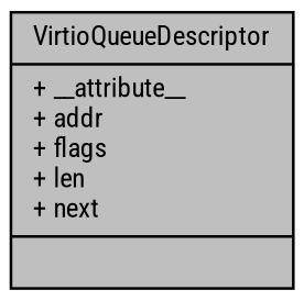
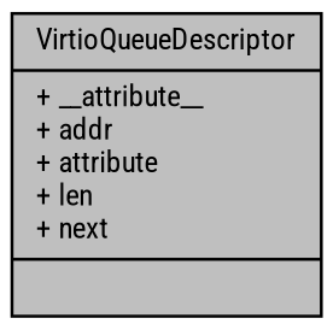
  digraph {
    fontname="Roboto Condensed"
-   n1 [color=black fillcolor=grey75 fontcolor=black fontname="Roboto Condensed" fontsize=10 height=0.2 label="{VirtioQueueDescriptor\n|+ __attribute__\l+ addr\l+ flags\l+ len\l+ next\l|}" shape=record style=filled width=0.4]
+   n1 [color=black fillcolor=grey75 fontcolor=black fontname="Roboto Condensed" fontsize=10 height=0.2 label="{VirtioQueueDescriptor\n|+ __attribute__\l+ addr\l+ attribute\l+ len\l+ next\l|}" shape=record style=filled width=0.4]
  }
